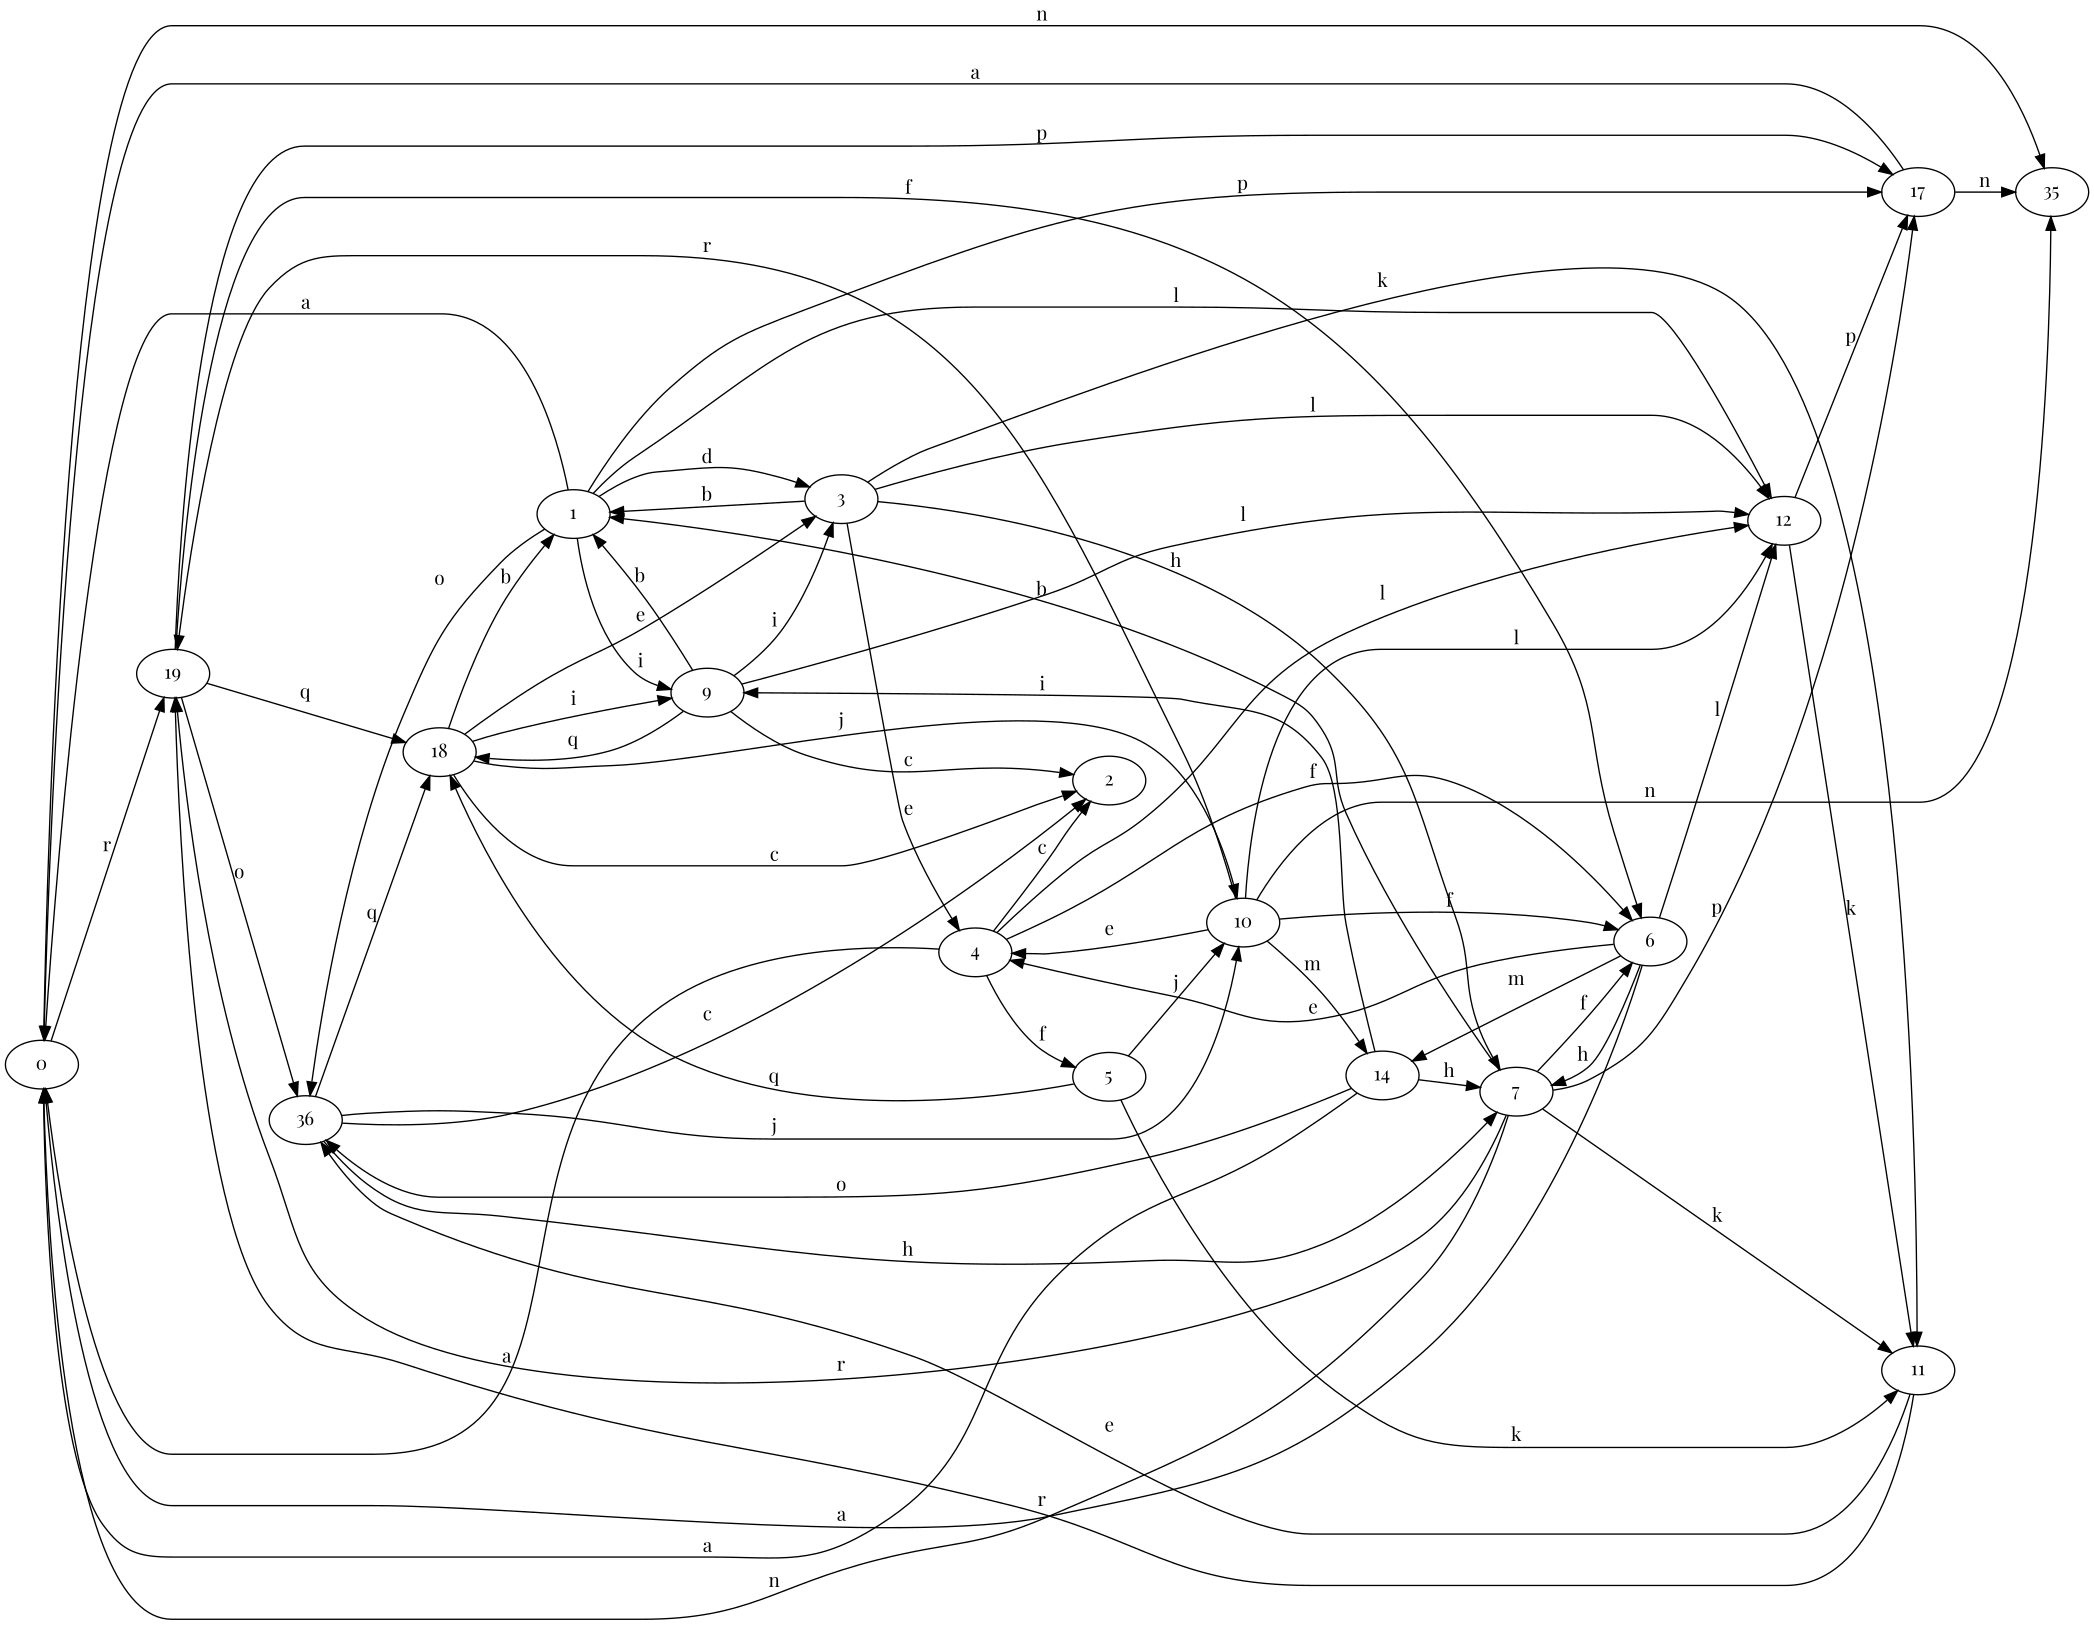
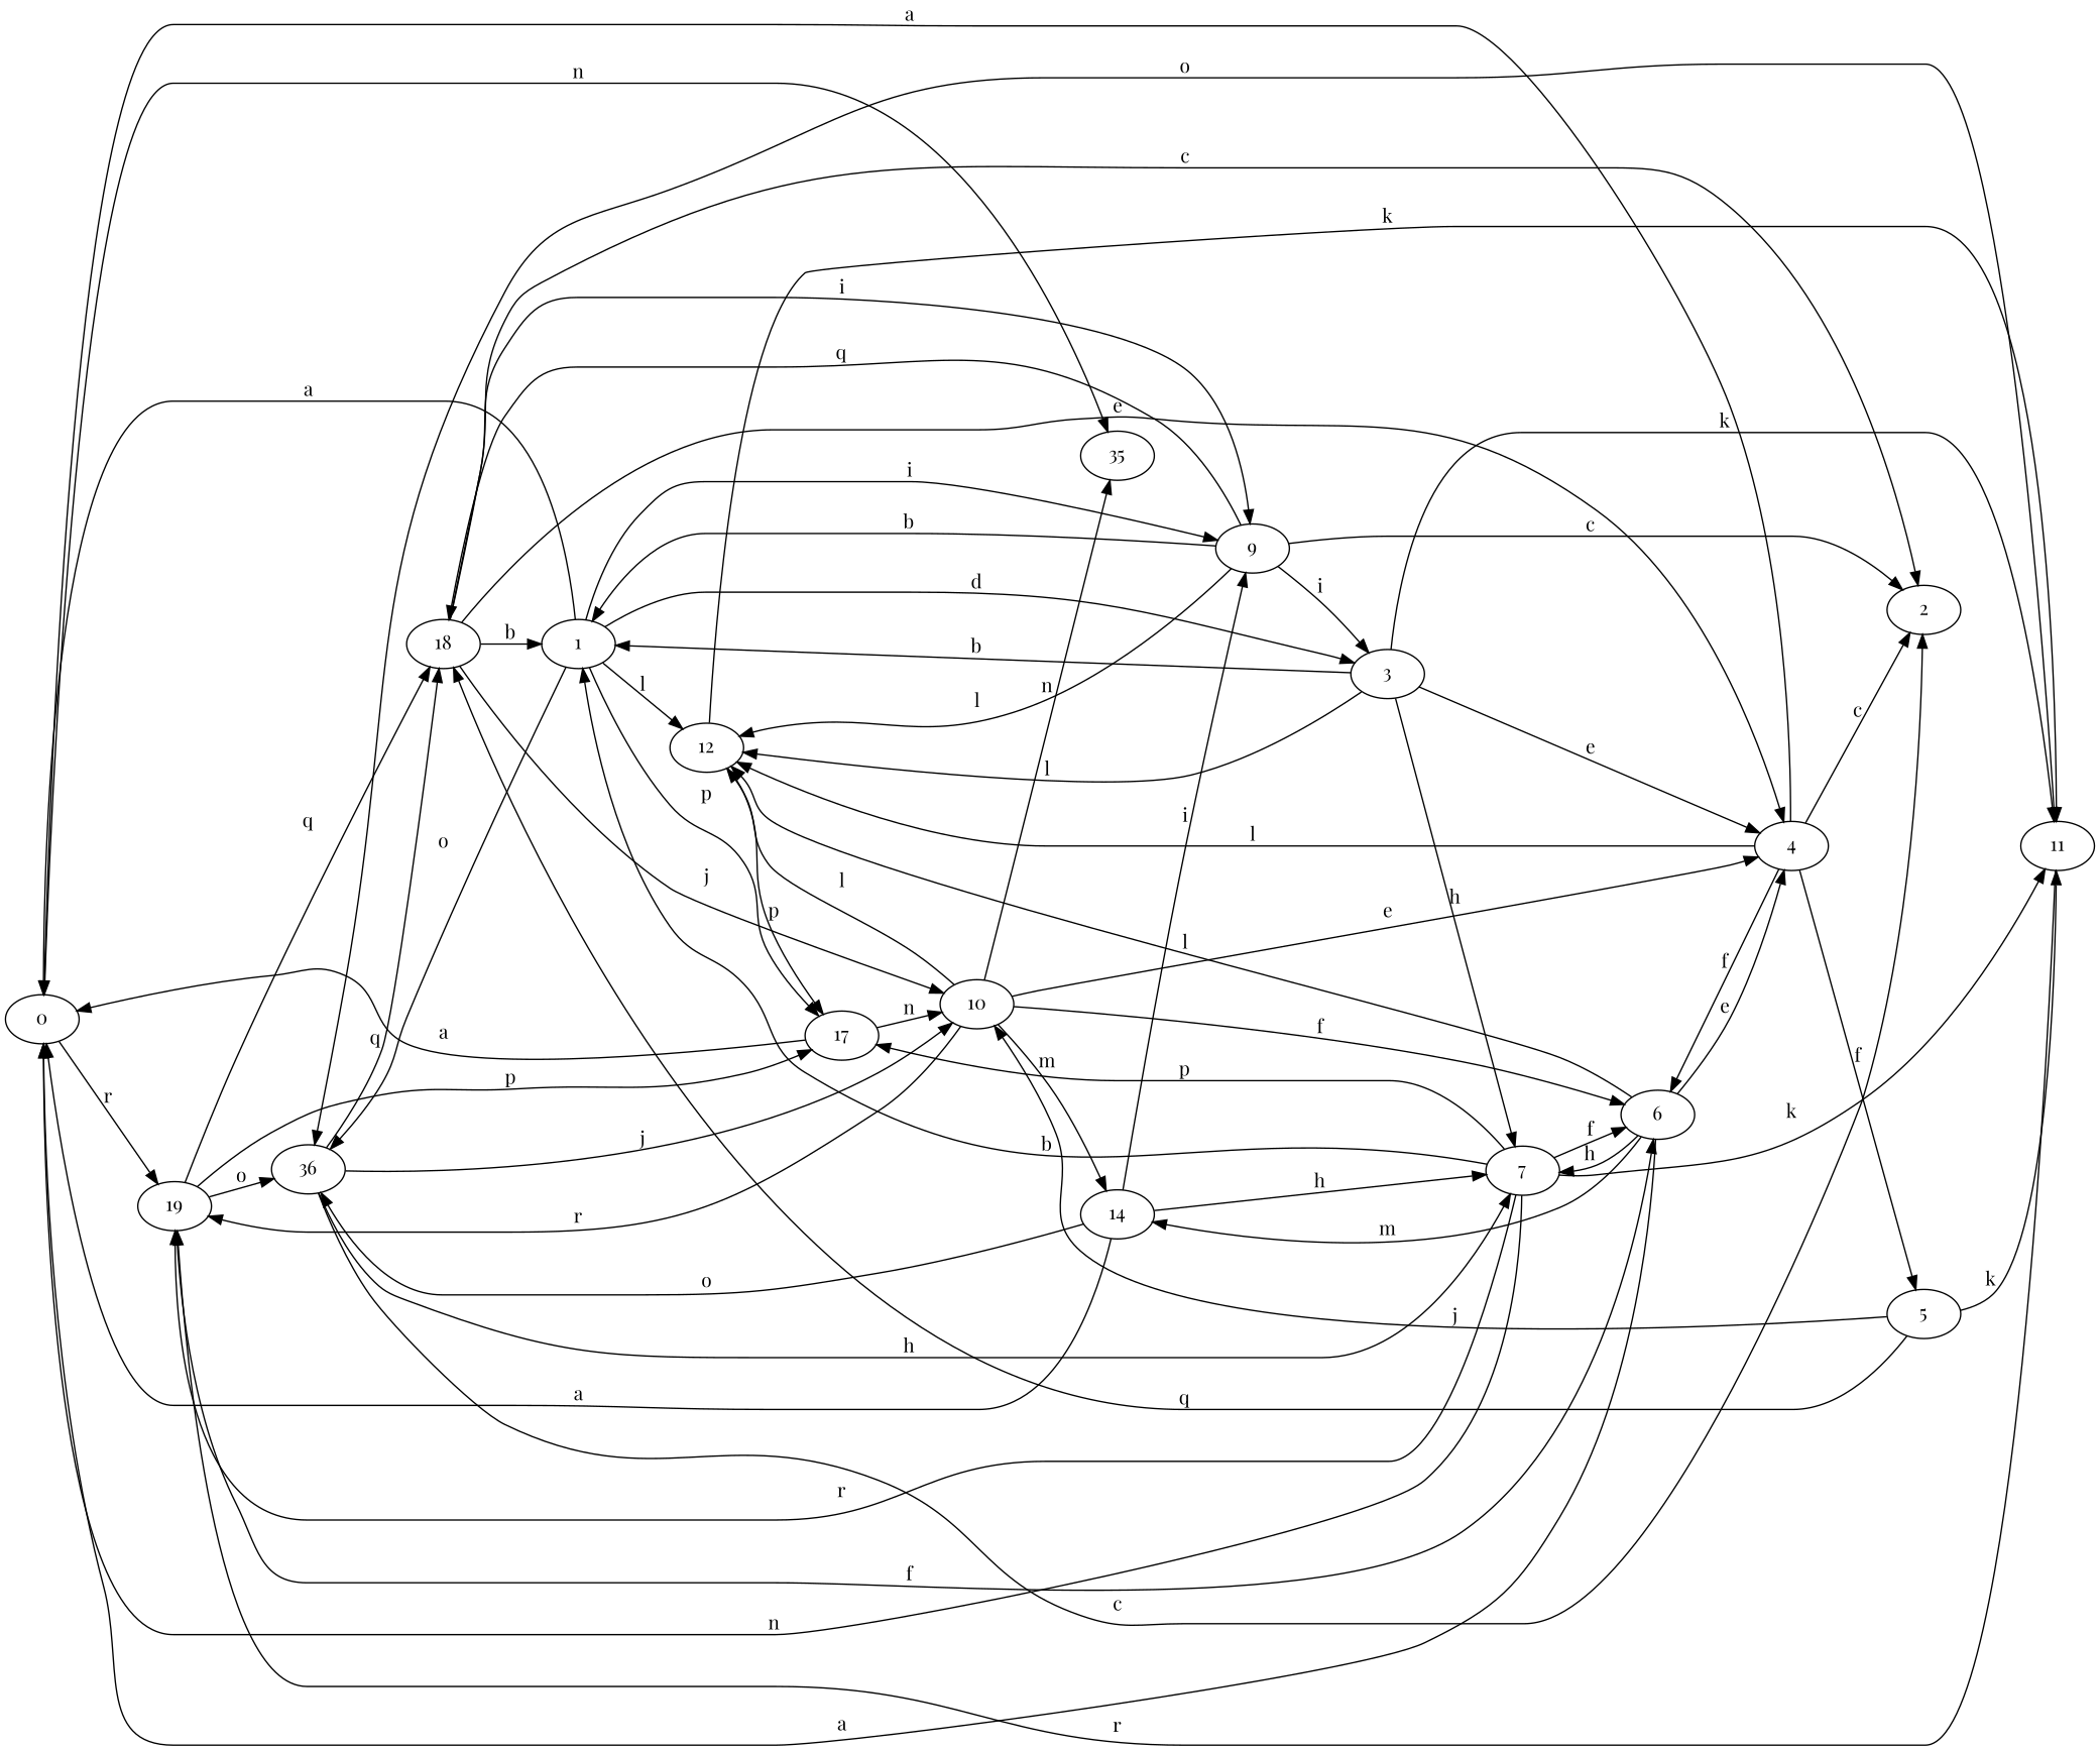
  strict digraph {
    fontname="Playfair Display"
    rankdir=LR
    node [fontname="Playfair Display"]
    edge [fontname="Playfair Display"]
    n1 [label=35]
    0
    19
    n4 [label=36]
    17
    6
    18
    1
    3
    9
    12
    4
    7
    11
    2
    10
    5
    14
    0 -> n1 [label=n]
    0 -> 19 [label=r]
    19 -> n4 [label=o]
    19 -> 17 [label=p]
    19 -> 6 [label=f]
    19 -> 18 [label=q]
    n4 -> 18 [label=q]
    n4 -> 7 [label=h]
    n4 -> 2 [label=c]
    n4 -> 10 [label=j]
-   17 -> n1 [label=n]
+   17 -> 10 [label=n]
    17 -> 0 [label=a]
    6 -> 0 [label=a]
    6 -> 12 [label=l]
    6 -> 4 [label=e]
    6 -> 7 [label=h]
    6 -> 14 [label=m]
    18 -> 1 [label=b]
    18 -> 9 [label=i]
-   18 -> 3 [label=e]
+   18 -> 4 [label=e]
    18 -> 2 [label=c]
    18 -> 10 [label=j]
    1 -> 0 [label=a]
    1 -> n4 [label=o]
    1 -> 17 [label=p]
    1 -> 3 [label=d]
    1 -> 9 [label=i]
    1 -> 12 [label=l]
    3 -> 1 [label=b]
    3 -> 12 [label=l]
    3 -> 4 [label=e]
    3 -> 7 [label=h]
    3 -> 11 [label=k]
    9 -> 18 [label=q]
    9 -> 1 [label=b]
    9 -> 3 [label=i]
    9 -> 12 [label=l]
    9 -> 2 [label=c]
    12 -> 17 [label=p]
    12 -> 11 [label=k]
    4 -> 0 [label=a]
    4 -> 6 [label=f]
    4 -> 12 [label=l]
    4 -> 2 [label=c]
    4 -> 5 [label=f]
    7 -> 0 [label=n]
    7 -> 19 [label=r]
    7 -> 17 [label=p]
    7 -> 6 [label=f]
    7 -> 1 [label=b]
    7 -> 11 [label=k]
    11 -> 19 [label=r]
-   11 -> n4 [label=e]
+   11 -> n4 [label=o]
    10 -> n1 [label=n]
    10 -> 19 [label=r]
    10 -> 6 [label=f]
    10 -> 12 [label=l]
    10 -> 4 [label=e]
    10 -> 14 [label=m]
    5 -> 18 [label=q]
    5 -> 11 [label=k]
    5 -> 10 [label=j]
    14 -> 0 [label=a]
    14 -> n4 [label=o]
    14 -> 9 [label=i]
    14 -> 7 [label=h]
  }
